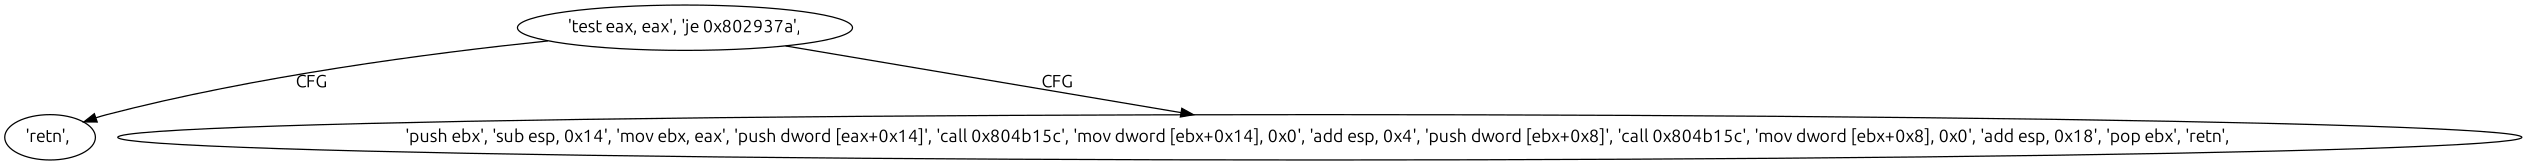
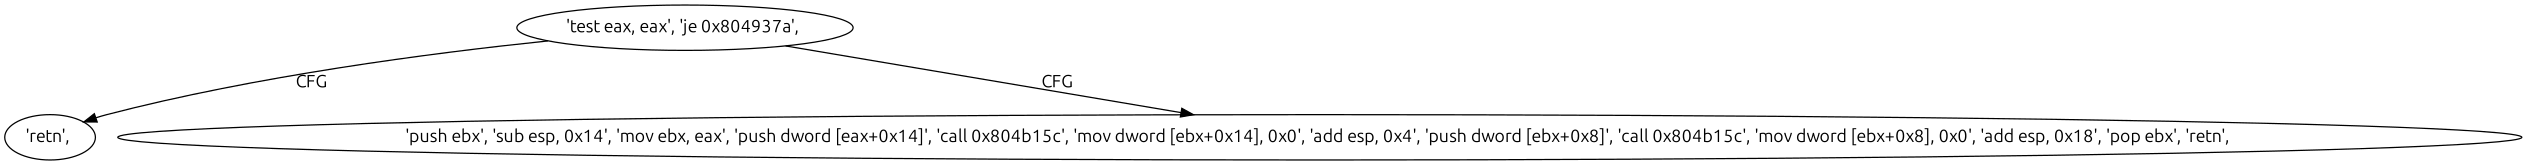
  digraph {
    fontname=Ubuntu
    node [fontname=Ubuntu]
    edge [fontname=Ubuntu]
-   n1 [label="'test eax, eax', 'je 0x802937a',"]
+   n1 [label="'test eax, eax', 'je 0x804937a', "]
    n2 [label="'retn', "]
    n3 [label="'push ebx', 'sub esp, 0x14', 'mov ebx, eax', 'push dword [eax+0x14]', 'call 0x804b15c', 'mov dword [ebx+0x14], 0x0', 'add esp, 0x4', 'push dword [ebx+0x8]', 'call 0x804b15c', 'mov dword [ebx+0x8], 0x0', 'add esp, 0x18', 'pop ebx', 'retn', "]
    n1 -> n2 [label=CFG]
    n1 -> n3 [label=CFG]
  }
